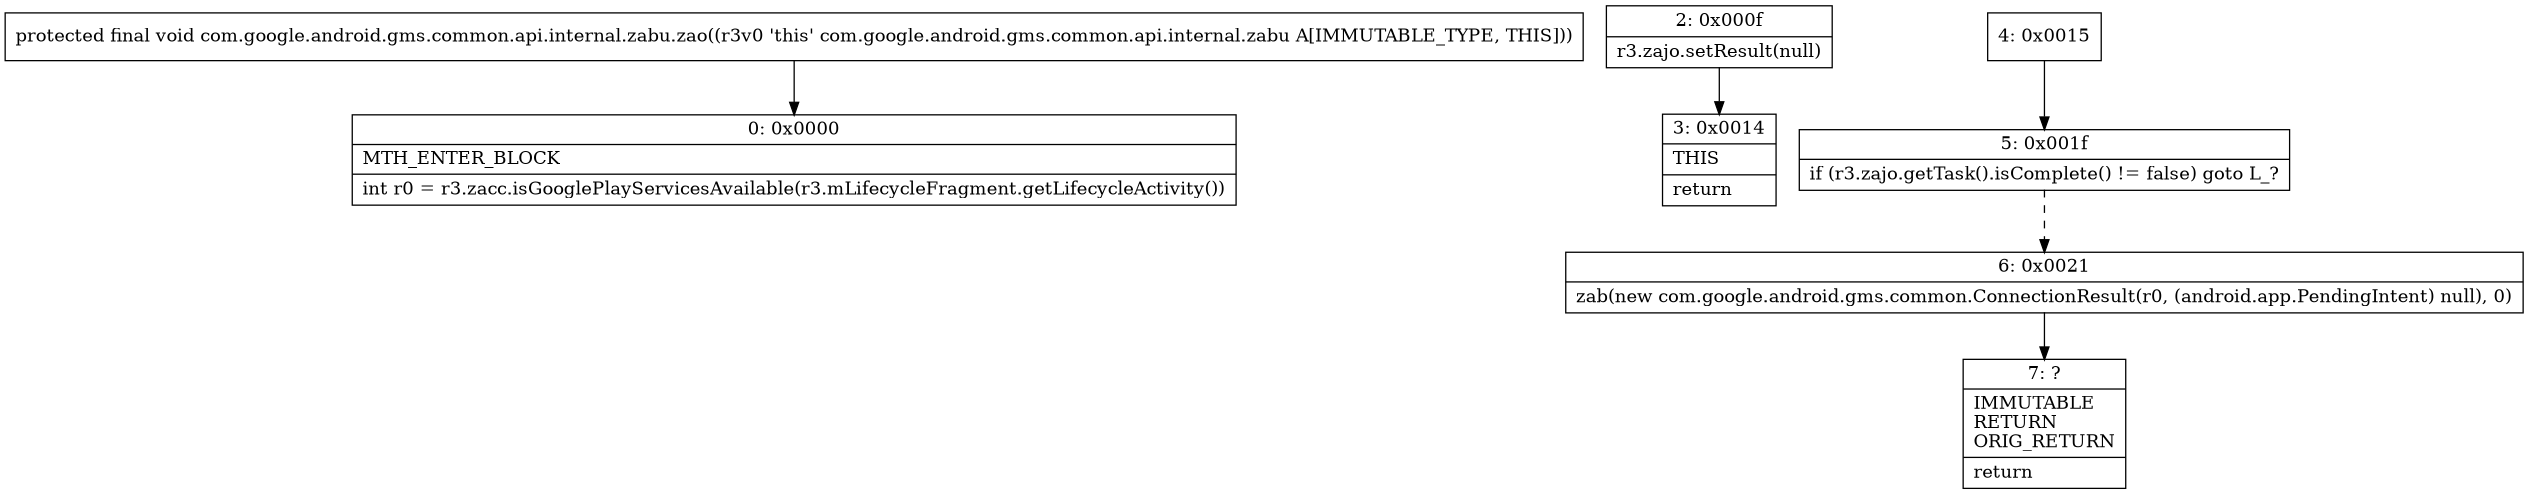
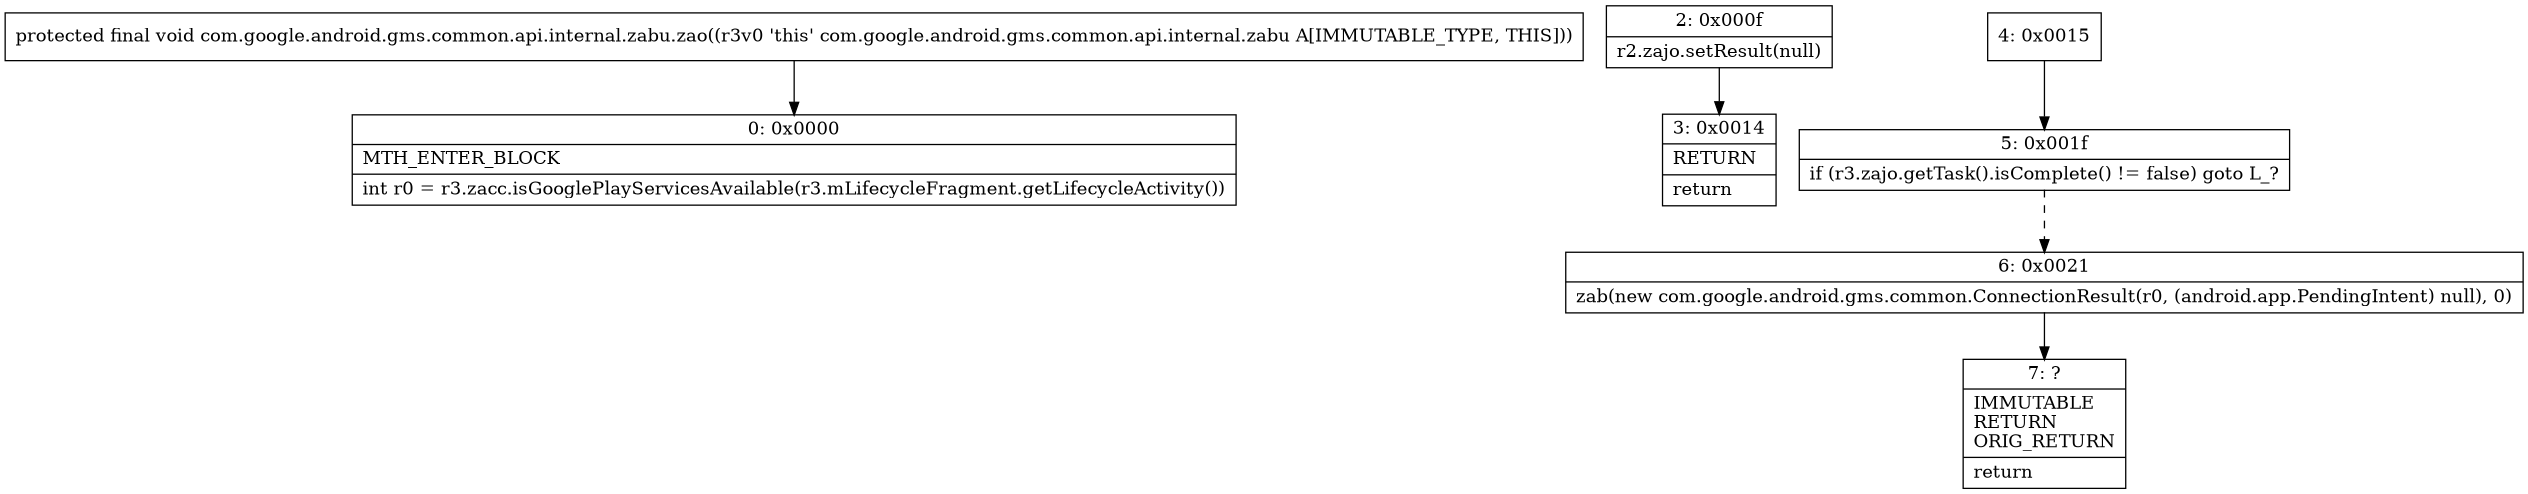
  digraph {
    node [shape=record]
    n1 [label="{0\:\ 0x0000|MTH_ENTER_BLOCK\l|int r0 = r3.zacc.isGooglePlayServicesAvailable(r3.mLifecycleFragment.getLifecycleActivity())\l}"]
-   n2 [label="{2\:\ 0x000f|r3.zajo.setResult(null)\l}"]
-   n3 [label="{3\:\ 0x0014|THIS\l|return\l}"]
+   n2 [label="{2\:\ 0x000f|r2.zajo.setResult(null)\l}"]
+   n3 [label="{3\:\ 0x0014|RETURN\l|return\l}"]
    n4 [label="{4\:\ 0x0015}"]
    n5 [label="{5\:\ 0x001f|if (r3.zajo.getTask().isComplete() != false) goto L_?\l}"]
    n6 [label="{6\:\ 0x0021|zab(new com.google.android.gms.common.ConnectionResult(r0, (android.app.PendingIntent) null), 0)\l}"]
    n7 [label="{7\:\ ?|IMMUTABLE\lRETURN\lORIG_RETURN\l|return\l}"]
    n8 [label="{protected final void com.google.android.gms.common.api.internal.zabu.zao((r3v0 'this' com.google.android.gms.common.api.internal.zabu A[IMMUTABLE_TYPE, THIS])) }"]
    n2 -> n3
    n4 -> n5
    n5 -> n6 [style=dashed]
    n6 -> n7
    n8 -> n1
  }
